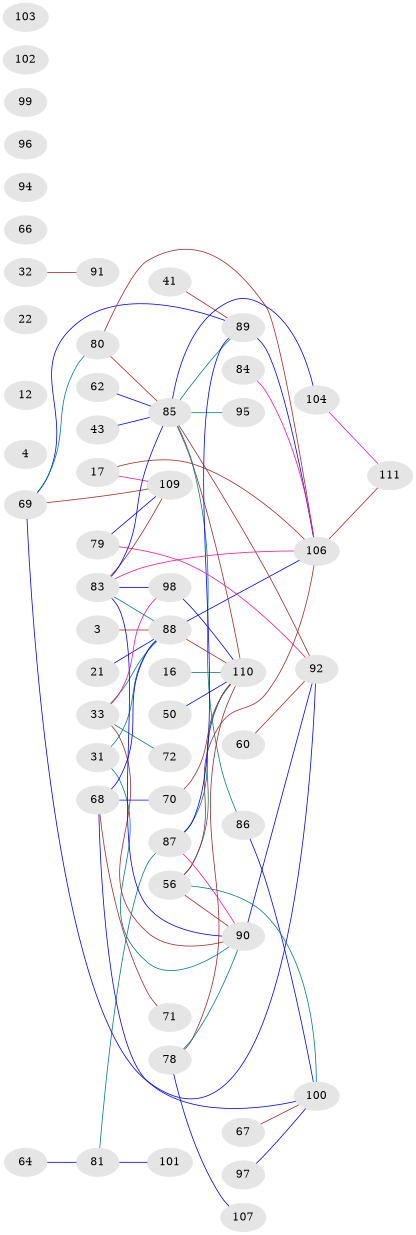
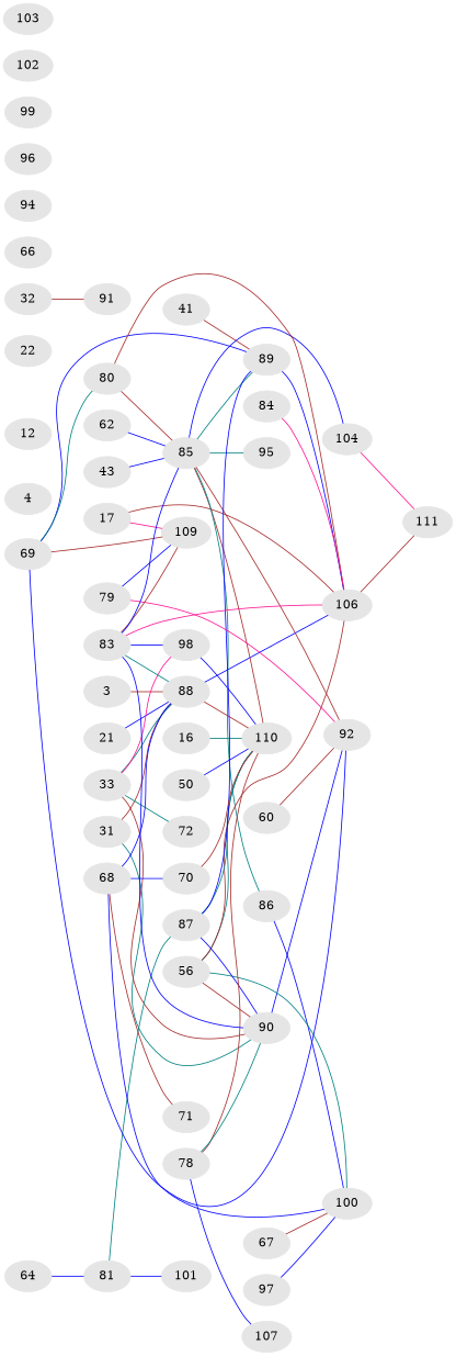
  graph {
    rankdir=LR
    node [color=gray90 style=filled]
    edge [color=blue]
    88 [super="+61+57"]
    110 [super="+35+55+105"]
    106 [super="+93+44"]
    3
    109 [super="+108"]
    4
    12
    16
    111
    17
    21
    22
    31
    90 [super="+51"]
    92 [super="+2+73+74"]
    32
    91
    33
    72
    98 [super="+8"]
    41
    89
    85 [super="+52+36+59"]
    86
    95 [super="+82"]
    104 [super="+10+24"]
    43
    50
    56 [super="+39"]
    100 [super="+38+54"]
    60 [super="+30"]
    62
    64
    81
    87 [super="+37+46"]
    101
    66
    67
    70 [super="+26"]
    68
    71
    69 [super="+58"]
    80 [super="+6+19+76"]
    78 [super="+15+5"]
    107
    79
    84
    83 [super="+40"]
    94
    96 [super="+1"]
    97
    99
    102
    103
    88 -- 110 [color=brown weight=3]
    88 -- 106 [weight=2]
    106 -- 111 [color=brown]
    3 -- 88 [color=brown]
    16 -- 110 [color=teal]
    17 -- 106 [color=brown]
    17 -- 109 [color=deeppink]
    21 -- 88
-   31 -- 88 [color=teal]
+   31 -- 88 [color=brown]
    31 -- 90 [color=teal]
    90 -- 92
    32 -- 91 [color=brown]
    33 -- 88 [color=teal]
    33 -- 90 [color=brown]
    33 -- 72 [color=teal]
    33 -- 98 [color=deeppink weight=2]
    98 -- 110
    41 -- 89 [color=brown]
    89 -- 106
    85 -- 110 [color=brown weight=2]
    85 -- 92 [color=brown weight=2]
    85 -- 89 [color=teal]
    85 -- 86 [color=teal]
    85 -- 95 [color=teal weight=2]
    85 -- 104
    86 -- 100
    104 -- 111 [color=deeppink]
    43 -- 85
    50 -- 110
    56 -- 110 [color=teal weight=2]
    56 -- 106 [color=brown weight=3]
    56 -- 90 [color=brown]
    56 -- 100 [color=teal]
    60 -- 92 [color=brown]
    62 -- 85
    64 -- 81
    81 -- 87 [color=teal]
    81 -- 101
    87 -- 110 [color=teal]
-   87 -- 90 [color=deeppink]
+   87 -- 90
    87 -- 89
    67 -- 100 [color=brown]
    70 -- 110 [color=brown]
    68 -- 88 [weight=2]
    68 -- 100
    68 -- 70
    68 -- 71 [color=brown]
    69 -- 109 [color=brown]
    69 -- 92
    69 -- 89
    69 -- 80 [color=teal]
    80 -- 106 [color=brown]
    80 -- 85 [color=brown weight=3]
    78 -- 110 [color=brown weight=2]
    78 -- 90 [color=teal weight=2]
    78 -- 107
    79 -- 109
    79 -- 92 [color=deeppink]
    84 -- 106 [color=deeppink]
    83 -- 88 [color=teal]
    83 -- 106 [color=deeppink]
    83 -- 109 [color=brown weight=2]
    83 -- 90
    83 -- 98
    83 -- 85 [weight=2]
    97 -- 100
  }
